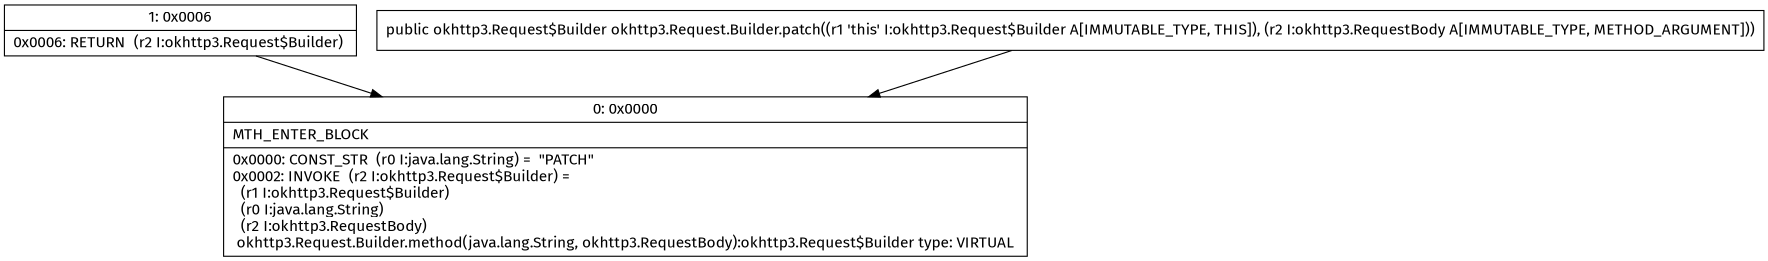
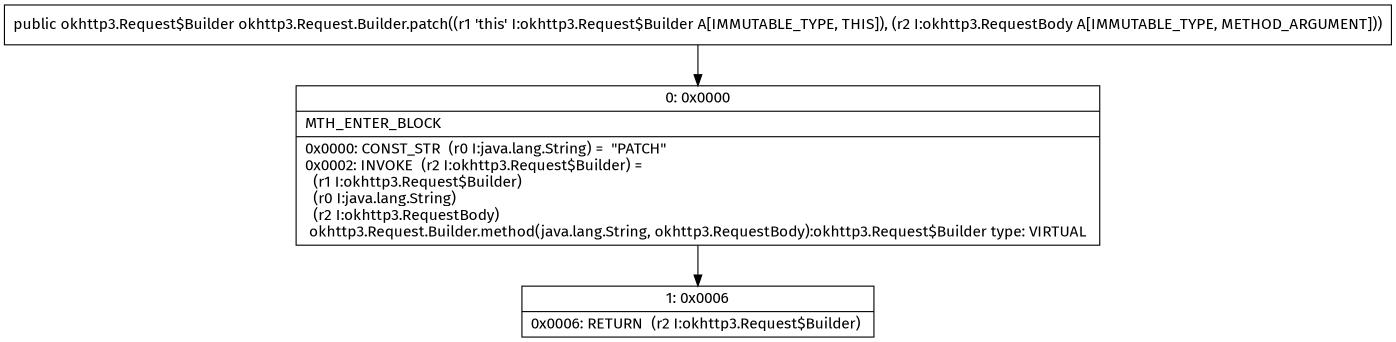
  digraph {
    fontname="Fira Sans"
    node [shape=record fontname="Fira Sans"]
    edge [fontname="Fira Sans"]
    n1 [label="{0\:\ 0x0000|MTH_ENTER_BLOCK\l|0x0000: CONST_STR  (r0 I:java.lang.String) =  \"PATCH\" \l0x0002: INVOKE  (r2 I:okhttp3.Request$Builder) = \l  (r1 I:okhttp3.Request$Builder)\l  (r0 I:java.lang.String)\l  (r2 I:okhttp3.RequestBody)\l okhttp3.Request.Builder.method(java.lang.String, okhttp3.RequestBody):okhttp3.Request$Builder type: VIRTUAL \l}"]
    n2 [label="{1\:\ 0x0006|0x0006: RETURN  (r2 I:okhttp3.Request$Builder) \l}"]
    n3 [label="{public okhttp3.Request$Builder okhttp3.Request.Builder.patch((r1 'this' I:okhttp3.Request$Builder A[IMMUTABLE_TYPE, THIS]), (r2 I:okhttp3.RequestBody A[IMMUTABLE_TYPE, METHOD_ARGUMENT])) }"]
-   n2 -> n1
+   n1 -> n2
    n3 -> n1
  }
